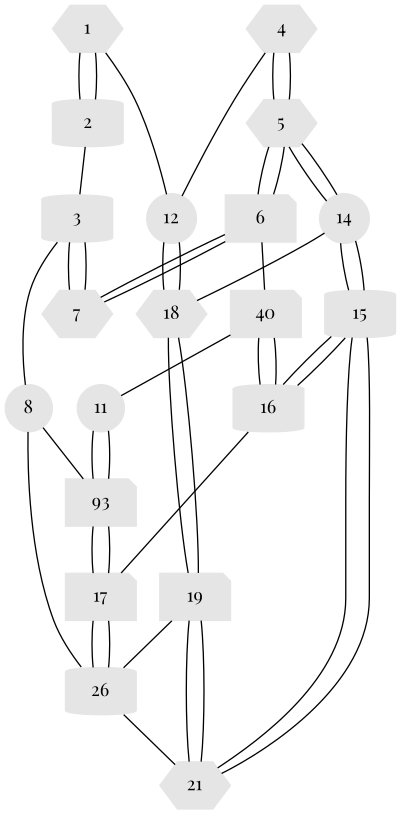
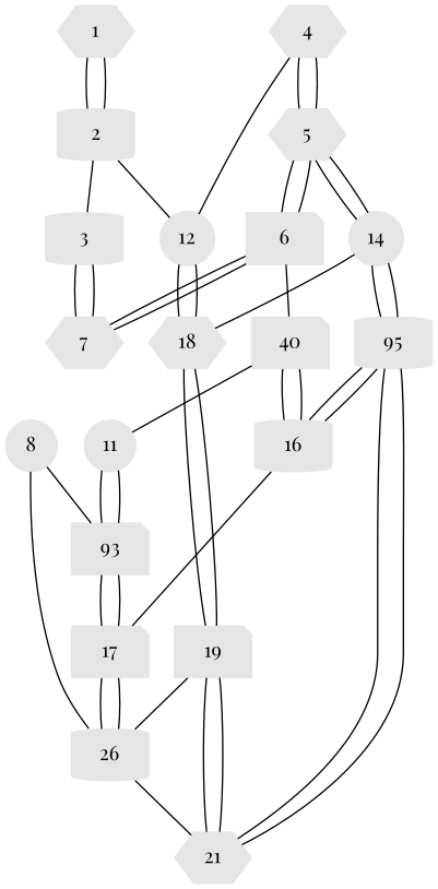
  graph {
    fontname="Playfair Display"
    node [color=gray90 fontname="Playfair Display" shape=hexagon style=filled]
    edge [fontname="Playfair Display"]
    2 [shape=cylinder]
    1
    3 [shape=cylinder]
    12 [shape=circle]
    4
    5
    7
    8 [shape=circle]
    18
    19 [shape=note]
    n11 [label=26 shape=cylinder]
    21
    n13 [label=93 shape=note]
    6 [shape=note]
    14 [shape=circle]
    n16 [label=40 shape=note]
-   15 [shape=cylinder]
+   15 [shape=cylinder label=95]
    11 [shape=circle]
    16 [shape=cylinder]
    17 [shape=note]
    2 -- 3
-   1 -- 12
+   2 -- 12
    1 -- 2
    1 -- 2
    3 -- 7
    3 -- 7
-   3 -- 8
    12 -- 18
    12 -- 18
    4 -- 12
    4 -- 5
    4 -- 5
    5 -- 6
    5 -- 6
    5 -- 14
    5 -- 14
    8 -- n11
    8 -- n13
    18 -- 19
    18 -- 19
    19 -- n11
    19 -- 21
    19 -- 21
    n11 -- 21
    n13 -- 17
    n13 -- 17
    6 -- 7
    6 -- 7
    6 -- n16
    14 -- 18
    14 -- 15
    14 -- 15
    n16 -- 11
    n16 -- 16
    n16 -- 16
    15 -- 21
    15 -- 21
    15 -- 16
    15 -- 16
    11 -- n13
    11 -- n13
    16 -- 17
    17 -- n11
    17 -- n11
  }
